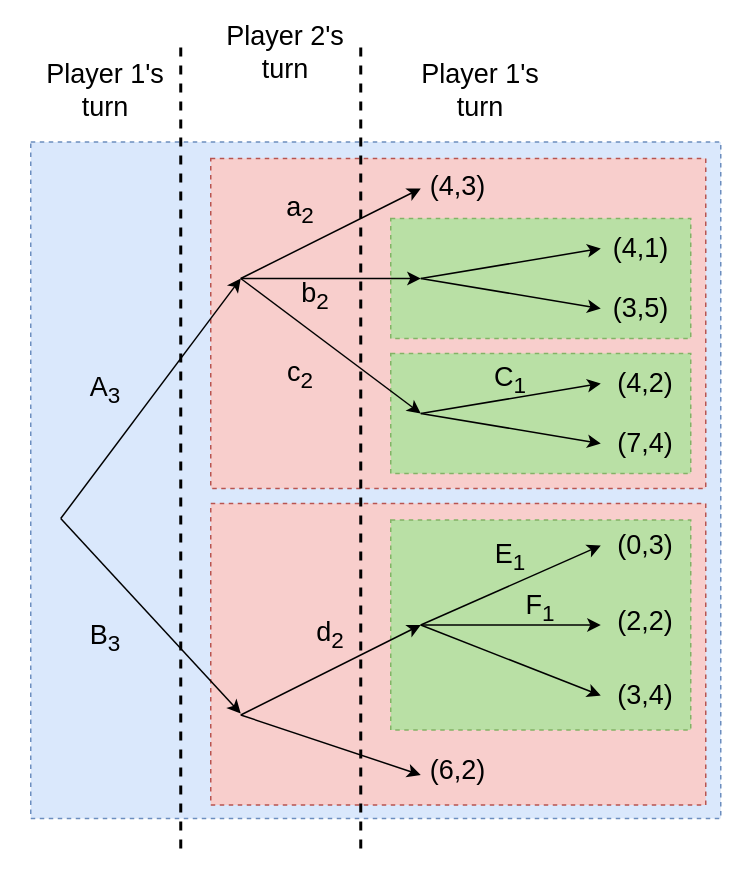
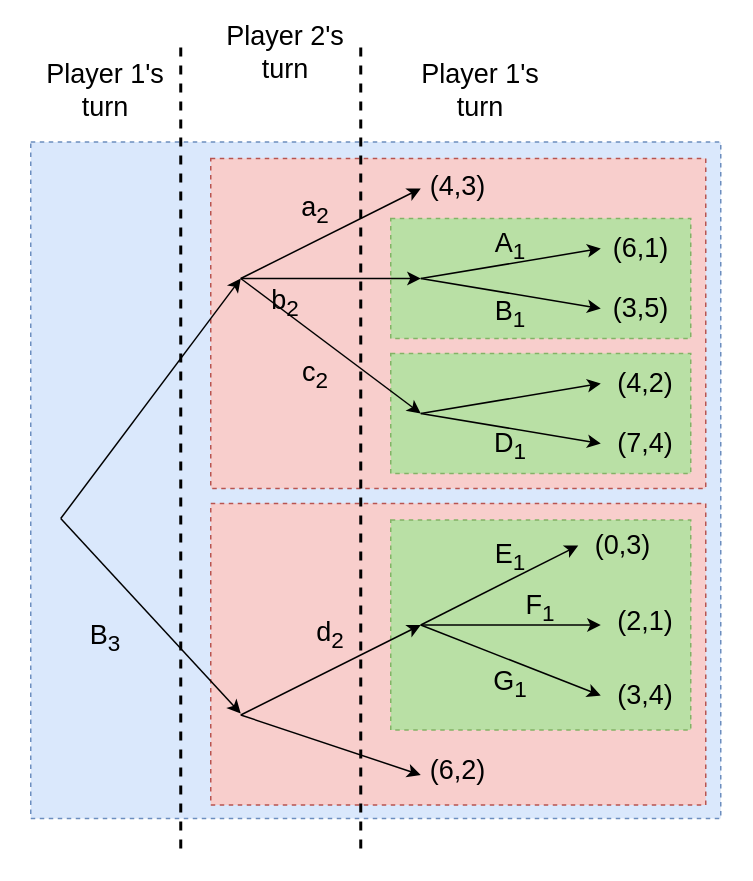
  <mxCell id="0" />
  <mxCell id="1" parent="0" />
  <mxCell id="2" value="" style="rounded=0;whiteSpace=wrap;html=1;dashed=1;fontSize=18;fillColor=#dae8fc;strokeColor=#6c8ebf;" vertex="1" parent="1"><mxGeometry x="20" y="94" width="460" height="451" as="geometry" /></mxCell>
  <mxCell id="3" value="" style="rounded=0;whiteSpace=wrap;html=1;fontSize=18;fillColor=#f8cecc;dashed=1;strokeColor=#b85450;" vertex="1" parent="1"><mxGeometry x="140" y="105" width="330" height="220" as="geometry" /></mxCell>
  <mxCell id="4" value="" style="rounded=0;whiteSpace=wrap;html=1;fontSize=18;fillColor=#f8cecc;dashed=1;strokeColor=#b85450;" vertex="1" parent="1"><mxGeometry x="140" y="335" width="330" height="201" as="geometry" /></mxCell>
  <mxCell id="5" value="" style="rounded=0;whiteSpace=wrap;html=1;fontSize=18;fillColor=#B9E0A5;dashed=1;strokeColor=#82b366;" vertex="1" parent="1"><mxGeometry x="260" y="346" width="200" height="140" as="geometry" /></mxCell>
  <mxCell id="6" value="" style="rounded=0;whiteSpace=wrap;html=1;fontSize=18;fillColor=#B9E0A5;dashed=1;strokeColor=#82b366;" vertex="1" parent="1"><mxGeometry x="260" y="235" width="200" height="80" as="geometry" /></mxCell>
  <mxCell id="7" value="" style="rounded=0;whiteSpace=wrap;html=1;fontSize=18;fillColor=#B9E0A5;dashed=1;strokeColor=#82b366;" vertex="1" parent="1"><mxGeometry x="260" y="145" width="200" height="80" as="geometry" /></mxCell>
  <mxCell id="8" value="" style="endArrow=classic;html=1;rounded=0;" edge="1" parent="1"><mxGeometry width="50" height="50" relative="1" as="geometry"><mxPoint x="40" y="345" as="sourcePoint" /><mxPoint x="160" y="185" as="targetPoint" /></mxGeometry></mxCell>
  <mxCell id="9" value="" style="endArrow=classic;html=1;rounded=0;" edge="1" parent="1"><mxGeometry width="50" height="50" relative="1" as="geometry"><mxPoint x="40" y="345" as="sourcePoint" /><mxPoint x="160" y="475" as="targetPoint" /></mxGeometry></mxCell>
  <mxCell id="10" value="" style="endArrow=classic;html=1;rounded=0;" edge="1" parent="1"><mxGeometry width="50" height="50" relative="1" as="geometry"><mxPoint x="160" y="185" as="sourcePoint" /><mxPoint x="280" y="125" as="targetPoint" /></mxGeometry></mxCell>
  <mxCell id="11" value="" style="endArrow=classic;html=1;rounded=0;" edge="1" parent="1"><mxGeometry width="50" height="50" relative="1" as="geometry"><mxPoint x="160" y="185" as="sourcePoint" /><mxPoint x="280" y="275" as="targetPoint" /></mxGeometry></mxCell>
  <mxCell id="12" value="" style="endArrow=classic;html=1;rounded=0;" edge="1" parent="1"><mxGeometry width="50" height="50" relative="1" as="geometry"><mxPoint x="160" y="476" as="sourcePoint" /><mxPoint x="280" y="416" as="targetPoint" /></mxGeometry></mxCell>
  <mxCell id="13" value="" style="endArrow=classic;html=1;rounded=0;" edge="1" parent="1"><mxGeometry width="50" height="50" relative="1" as="geometry"><mxPoint x="160" y="476" as="sourcePoint" /><mxPoint x="280" y="516" as="targetPoint" /></mxGeometry></mxCell>
  <mxCell id="14" value="" style="endArrow=classic;html=1;rounded=0;" edge="1" parent="1"><mxGeometry width="50" height="50" relative="1" as="geometry"><mxPoint x="160" y="185" as="sourcePoint" /><mxPoint x="280" y="185" as="targetPoint" /></mxGeometry></mxCell>
  <mxCell id="15" value="" style="endArrow=classic;html=1;rounded=0;" edge="1" parent="1"><mxGeometry width="50" height="50" relative="1" as="geometry"><mxPoint x="280" y="275" as="sourcePoint" /><mxPoint x="400" y="295" as="targetPoint" /></mxGeometry></mxCell>
  <mxCell id="16" value="" style="endArrow=classic;html=1;rounded=0;" edge="1" parent="1"><mxGeometry width="50" height="50" relative="1" as="geometry"><mxPoint x="280" y="275" as="sourcePoint" /><mxPoint x="400" y="255" as="targetPoint" /></mxGeometry></mxCell>
  <mxCell id="17" value="" style="endArrow=classic;html=1;rounded=0;" edge="1" parent="1"><mxGeometry width="50" height="50" relative="1" as="geometry"><mxPoint x="280" y="185" as="sourcePoint" /><mxPoint x="400" y="205" as="targetPoint" /></mxGeometry></mxCell>
  <mxCell id="18" value="" style="endArrow=classic;html=1;rounded=0;" edge="1" parent="1"><mxGeometry width="50" height="50" relative="1" as="geometry"><mxPoint x="280" y="185" as="sourcePoint" /><mxPoint x="400" y="165" as="targetPoint" /></mxGeometry></mxCell>
  <mxCell id="19" value="" style="endArrow=classic;html=1;rounded=0;" edge="1" parent="1"><mxGeometry width="50" height="50" relative="1" as="geometry"><mxPoint x="280" y="416" as="sourcePoint" /><mxPoint x="400" y="416" as="targetPoint" /></mxGeometry></mxCell>
  <mxCell id="20" value="" style="endArrow=classic;html=1;rounded=0;entryX=0;entryY=0.5;entryDx=0;entryDy=0;" edge="1" parent="1" target="41"><mxGeometry width="50" height="50" relative="1" as="geometry"><mxPoint x="280" y="416" as="sourcePoint" /><mxPoint x="400" y="476" as="targetPoint" /></mxGeometry></mxCell>
- <mxCell id="21" value="&lt;font style=&quot;font-size: 18px&quot;&gt;A&lt;sub&gt;3&lt;/sub&gt;&lt;/font&gt;" style="text;html=1;strokeColor=none;fillColor=none;align=center;verticalAlign=middle;whiteSpace=wrap;rounded=0;" vertex="1" parent="1"><mxGeometry x="40" y="245" width="60" height="30" as="geometry" /></mxCell>
  <mxCell id="22" value="&lt;font style=&quot;font-size: 18px&quot;&gt;B&lt;sub&gt;3&lt;/sub&gt;&lt;/font&gt;" style="text;html=1;strokeColor=none;fillColor=none;align=center;verticalAlign=middle;whiteSpace=wrap;rounded=0;" vertex="1" parent="1"><mxGeometry x="40" y="410" width="60" height="30" as="geometry" /></mxCell>
- <mxCell id="23" value="&lt;font style=&quot;font-size: 18px&quot;&gt;a&lt;sub&gt;2&lt;/sub&gt;&lt;/font&gt;" style="text;html=1;strokeColor=none;fillColor=none;align=center;verticalAlign=middle;whiteSpace=wrap;rounded=0;fontSize=18;" vertex="1" parent="1"><mxGeometry x="170" y="125" width="60" height="30" as="geometry" /></mxCell>
- <mxCell id="24" value="&lt;font style=&quot;font-size: 18px&quot;&gt;b&lt;sub&gt;2&lt;/sub&gt;&lt;/font&gt;" style="text;html=1;strokeColor=none;fillColor=none;align=center;verticalAlign=middle;whiteSpace=wrap;rounded=0;" vertex="1" parent="1"><mxGeometry x="180" y="182" width="60" height="30" as="geometry" /></mxCell>
- <mxCell id="25" value="&lt;font style=&quot;font-size: 18px&quot;&gt;c&lt;sub&gt;2&lt;/sub&gt;&lt;/font&gt;" style="text;html=1;strokeColor=none;fillColor=none;align=center;verticalAlign=middle;whiteSpace=wrap;rounded=0;" vertex="1" parent="1"><mxGeometry x="170" y="235" width="60" height="30" as="geometry" /></mxCell>
+ <mxCell id="23" value="&lt;font style=&quot;font-size: 18px&quot;&gt;a&lt;sub&gt;2&lt;/sub&gt;&lt;/font&gt;" style="text;html=1;strokeColor=none;fillColor=none;align=center;verticalAlign=middle;whiteSpace=wrap;rounded=0;fontSize=18;" vertex="1" parent="1"><mxGeometry x="180" y="125" width="60" height="30" as="geometry" /></mxCell>
+ <mxCell id="24" value="&lt;font style=&quot;font-size: 18px&quot;&gt;b&lt;sub&gt;2&lt;/sub&gt;&lt;/font&gt;" style="text;html=1;strokeColor=none;fillColor=none;align=center;verticalAlign=middle;whiteSpace=wrap;rounded=0;" vertex="1" parent="1"><mxGeometry x="160" y="187" width="60" height="30" as="geometry" /></mxCell>
+ <mxCell id="25" value="&lt;font style=&quot;font-size: 18px&quot;&gt;c&lt;sub&gt;2&lt;/sub&gt;&lt;/font&gt;" style="text;html=1;strokeColor=none;fillColor=none;align=center;verticalAlign=middle;whiteSpace=wrap;rounded=0;" vertex="1" parent="1"><mxGeometry x="180" y="235" width="60" height="30" as="geometry" /></mxCell>
  <mxCell id="26" value="&lt;font style=&quot;font-size: 18px&quot;&gt;d&lt;sub&gt;2&lt;/sub&gt;&lt;/font&gt;" style="text;html=1;strokeColor=none;fillColor=none;align=center;verticalAlign=middle;whiteSpace=wrap;rounded=0;" vertex="1" parent="1"><mxGeometry x="190" y="408" width="60" height="30" as="geometry" /></mxCell>
  <mxCell id="27" value="" style="endArrow=classic;html=1;rounded=0;fontSize=24;entryX=0;entryY=0.5;entryDx=0;entryDy=0;" edge="1" parent="1" target="39"><mxGeometry width="50" height="50" relative="1" as="geometry"><mxPoint x="280" y="416" as="sourcePoint" /><mxPoint x="400" y="356" as="targetPoint" /></mxGeometry></mxCell>
- <mxCell id="30" value="&lt;font style=&quot;font-size: 18px&quot;&gt;C&lt;sub&gt;1&lt;/sub&gt;&lt;/font&gt;" style="text;html=1;strokeColor=none;fillColor=none;align=center;verticalAlign=middle;whiteSpace=wrap;rounded=0;" vertex="1" parent="1"><mxGeometry x="310" y="238" width="60" height="30" as="geometry" /></mxCell>
+ <mxCell id="28" value="&lt;font style=&quot;font-size: 18px&quot;&gt;A&lt;sub&gt;1&lt;/sub&gt;&lt;/font&gt;" style="text;html=1;strokeColor=none;fillColor=none;align=center;verticalAlign=middle;whiteSpace=wrap;rounded=0;" vertex="1" parent="1"><mxGeometry x="310" y="149" width="60" height="30" as="geometry" /></mxCell>
+ <mxCell id="29" value="&lt;font style=&quot;font-size: 18px&quot;&gt;B&lt;sub&gt;1&lt;/sub&gt;&lt;/font&gt;" style="text;html=1;strokeColor=none;fillColor=none;align=center;verticalAlign=middle;whiteSpace=wrap;rounded=0;" vertex="1" parent="1"><mxGeometry x="310" y="194" width="60" height="30" as="geometry" /></mxCell>
+ <mxCell id="31" value="&lt;font style=&quot;font-size: 18px&quot;&gt;D&lt;sub&gt;1&lt;/sub&gt;&lt;/font&gt;" style="text;html=1;strokeColor=none;fillColor=none;align=center;verticalAlign=middle;whiteSpace=wrap;rounded=0;" vertex="1" parent="1"><mxGeometry x="310" y="282" width="60" height="30" as="geometry" /></mxCell>
  <mxCell id="32" value="&lt;font style=&quot;font-size: 18px&quot;&gt;E&lt;sub&gt;1&lt;/sub&gt;&lt;/font&gt;" style="text;html=1;strokeColor=none;fillColor=none;align=center;verticalAlign=middle;whiteSpace=wrap;rounded=0;" vertex="1" parent="1"><mxGeometry x="310" y="356" width="60" height="30" as="geometry" /></mxCell>
  <mxCell id="33" value="&lt;font style=&quot;font-size: 18px&quot;&gt;F&lt;sub&gt;1&lt;/sub&gt;&lt;/font&gt;" style="text;html=1;strokeColor=none;fillColor=none;align=center;verticalAlign=middle;whiteSpace=wrap;rounded=0;" vertex="1" parent="1"><mxGeometry x="330" y="390" width="60" height="30" as="geometry" /></mxCell>
- <mxCell id="35" value="(4,1)" style="text;html=1;strokeColor=none;fillColor=none;align=center;verticalAlign=middle;whiteSpace=wrap;rounded=0;fontSize=18;" vertex="1" parent="1"><mxGeometry x="397" y="150" width="60" height="30" as="geometry" /></mxCell>
+ <mxCell id="34" value="&lt;font style=&quot;font-size: 18px&quot;&gt;G&lt;sub&gt;1&lt;/sub&gt;&lt;/font&gt;" style="text;html=1;strokeColor=none;fillColor=none;align=center;verticalAlign=middle;whiteSpace=wrap;rounded=0;" vertex="1" parent="1"><mxGeometry x="310" y="441" width="60" height="30" as="geometry" /></mxCell>
+ <mxCell id="35" value="(6,1)" style="text;html=1;strokeColor=none;fillColor=none;align=center;verticalAlign=middle;whiteSpace=wrap;rounded=0;fontSize=18;" vertex="1" parent="1"><mxGeometry x="397" y="150" width="60" height="30" as="geometry" /></mxCell>
  <mxCell id="36" value="(3,5)" style="text;html=1;strokeColor=none;fillColor=none;align=center;verticalAlign=middle;whiteSpace=wrap;rounded=0;fontSize=18;" vertex="1" parent="1"><mxGeometry x="397" y="190" width="60" height="30" as="geometry" /></mxCell>
  <mxCell id="37" value="(4,2)" style="text;html=1;strokeColor=none;fillColor=none;align=center;verticalAlign=middle;whiteSpace=wrap;rounded=0;fontSize=18;" vertex="1" parent="1"><mxGeometry x="400" y="240" width="60" height="30" as="geometry" /></mxCell>
  <mxCell id="38" value="(7,4)" style="text;html=1;strokeColor=none;fillColor=none;align=center;verticalAlign=middle;whiteSpace=wrap;rounded=0;fontSize=18;" vertex="1" parent="1"><mxGeometry x="400" y="280" width="60" height="30" as="geometry" /></mxCell>
- <mxCell id="39" value="(0,3)" style="text;html=1;strokeColor=none;fillColor=none;align=center;verticalAlign=middle;whiteSpace=wrap;rounded=0;fontSize=18;" vertex="1" parent="1"><mxGeometry x="400" y="348" width="60" height="30" as="geometry" /></mxCell>
- <mxCell id="40" value="(2,2)" style="text;html=1;strokeColor=none;fillColor=none;align=center;verticalAlign=middle;whiteSpace=wrap;rounded=0;fontSize=18;" vertex="1" parent="1"><mxGeometry x="400" y="399" width="60" height="30" as="geometry" /></mxCell>
+ <mxCell id="39" value="(0,3)" style="text;html=1;strokeColor=none;fillColor=none;align=center;verticalAlign=middle;whiteSpace=wrap;rounded=0;fontSize=18;" vertex="1" parent="1"><mxGeometry x="385" y="348" width="60" height="30" as="geometry" /></mxCell>
+ <mxCell id="40" value="(2,1)" style="text;html=1;strokeColor=none;fillColor=none;align=center;verticalAlign=middle;whiteSpace=wrap;rounded=0;fontSize=18;" vertex="1" parent="1"><mxGeometry x="400" y="399" width="60" height="30" as="geometry" /></mxCell>
  <mxCell id="41" value="(3,4)" style="text;html=1;strokeColor=none;fillColor=none;align=center;verticalAlign=middle;whiteSpace=wrap;rounded=0;fontSize=18;" vertex="1" parent="1"><mxGeometry x="400" y="448" width="60" height="30" as="geometry" /></mxCell>
  <mxCell id="42" value="(6,2)" style="text;html=1;strokeColor=none;fillColor=none;align=center;verticalAlign=middle;whiteSpace=wrap;rounded=0;fontSize=18;" vertex="1" parent="1"><mxGeometry x="275" y="498" width="60" height="30" as="geometry" /></mxCell>
  <mxCell id="43" value="(4,3)" style="text;html=1;strokeColor=none;fillColor=none;align=center;verticalAlign=middle;whiteSpace=wrap;rounded=0;fontSize=18;" vertex="1" parent="1"><mxGeometry x="275" y="109" width="60" height="30" as="geometry" /></mxCell>
  <mxCell id="44" value="" style="endArrow=none;dashed=1;html=1;strokeWidth=2;rounded=0;fontSize=18;" edge="1" parent="1"><mxGeometry width="50" height="50" relative="1" as="geometry"><mxPoint x="120" y="565" as="sourcePoint" /><mxPoint x="120" y="25" as="targetPoint" /></mxGeometry></mxCell>
  <mxCell id="45" value="" style="endArrow=none;dashed=1;html=1;strokeWidth=2;rounded=0;fontSize=18;" edge="1" parent="1"><mxGeometry width="50" height="50" relative="1" as="geometry"><mxPoint x="240" y="565" as="sourcePoint" /><mxPoint x="240" y="25" as="targetPoint" /></mxGeometry></mxCell>
  <mxCell id="46" value="Player 1's turn" style="text;html=1;strokeColor=none;fillColor=none;align=center;verticalAlign=middle;whiteSpace=wrap;rounded=0;dashed=1;fontSize=18;" vertex="1" parent="1"><mxGeometry x="20" y="45" width="100" height="30" as="geometry" /></mxCell>
  <mxCell id="47" value="Player 2's turn" style="text;html=1;strokeColor=none;fillColor=none;align=center;verticalAlign=middle;whiteSpace=wrap;rounded=0;dashed=1;fontSize=18;" vertex="1" parent="1"><mxGeometry x="140" y="20" width="100" height="30" as="geometry" /></mxCell>
  <mxCell id="48" value="Player 1's turn" style="text;html=1;strokeColor=none;fillColor=none;align=center;verticalAlign=middle;whiteSpace=wrap;rounded=0;dashed=1;fontSize=18;" vertex="1" parent="1"><mxGeometry x="270" y="45" width="100" height="30" as="geometry" /></mxCell>
